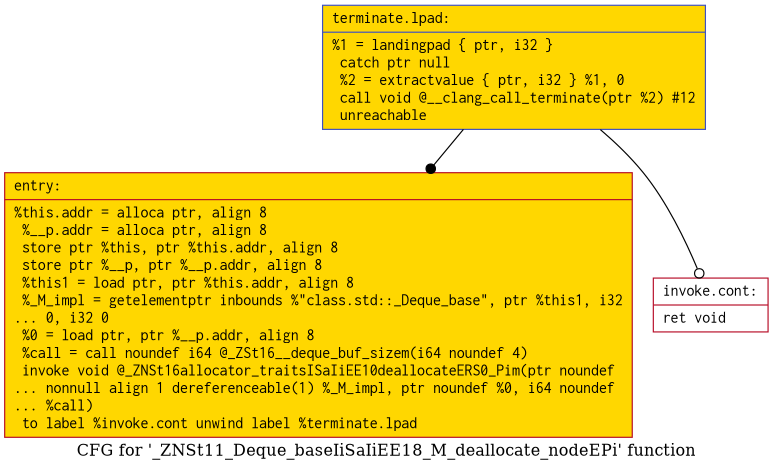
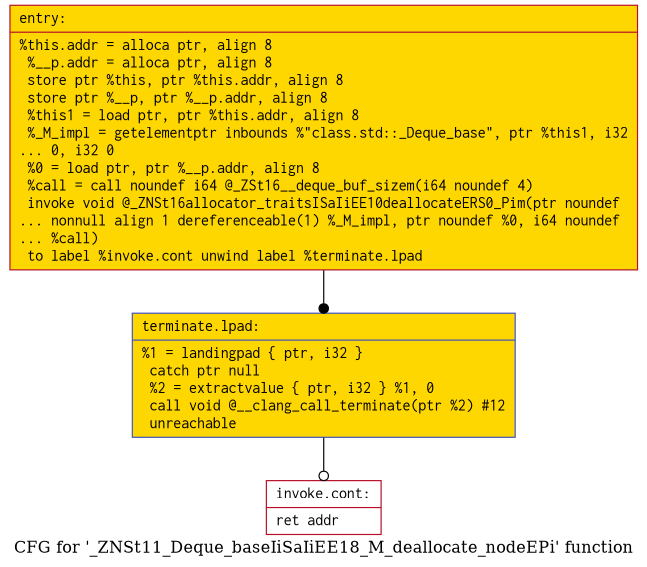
  digraph {
    label="CFG for '_ZNSt11_Deque_baseIiSaIiEE18_M_deallocate_nodeEPi' function"
    node [color="#b70d28ff" fillcolor=gold fontname=Courier shape=record style=filled]
    n1 [label="{entry:\l|  %this.addr = alloca ptr, align 8\l  %__p.addr = alloca ptr, align 8\l  store ptr %this, ptr %this.addr, align 8\l  store ptr %__p, ptr %__p.addr, align 8\l  %this1 = load ptr, ptr %this.addr, align 8\l  %_M_impl = getelementptr inbounds %\"class.std::_Deque_base\", ptr %this1, i32\l... 0, i32 0\l  %0 = load ptr, ptr %__p.addr, align 8\l  %call = call noundef i64 @_ZSt16__deque_buf_sizem(i64 noundef 4)\l  invoke void @_ZNSt16allocator_traitsISaIiEE10deallocateERS0_Pim(ptr noundef\l... nonnull align 1 dereferenceable(1) %_M_impl, ptr noundef %0, i64 noundef\l... %call)\l          to label %invoke.cont unwind label %terminate.lpad\l}"]
    n2 [color="#3d50c3ff" label="{terminate.lpad:\l|  %1 = landingpad \{ ptr, i32 \}\l          catch ptr null\l  %2 = extractvalue \{ ptr, i32 \} %1, 0\l  call void @__clang_call_terminate(ptr %2) #12\l  unreachable\l}"]
-   n3 [fillcolor=white label="{invoke.cont:\l|  ret void\l}"]
-   n2 -> n1 [arrowhead=dot]
+   n3 [fillcolor=white label="{invoke.cont:\l|  ret addr\l}"]
+   n1 -> n2 [arrowhead=dot]
    n2 -> n3 [arrowhead=odot]
  }
